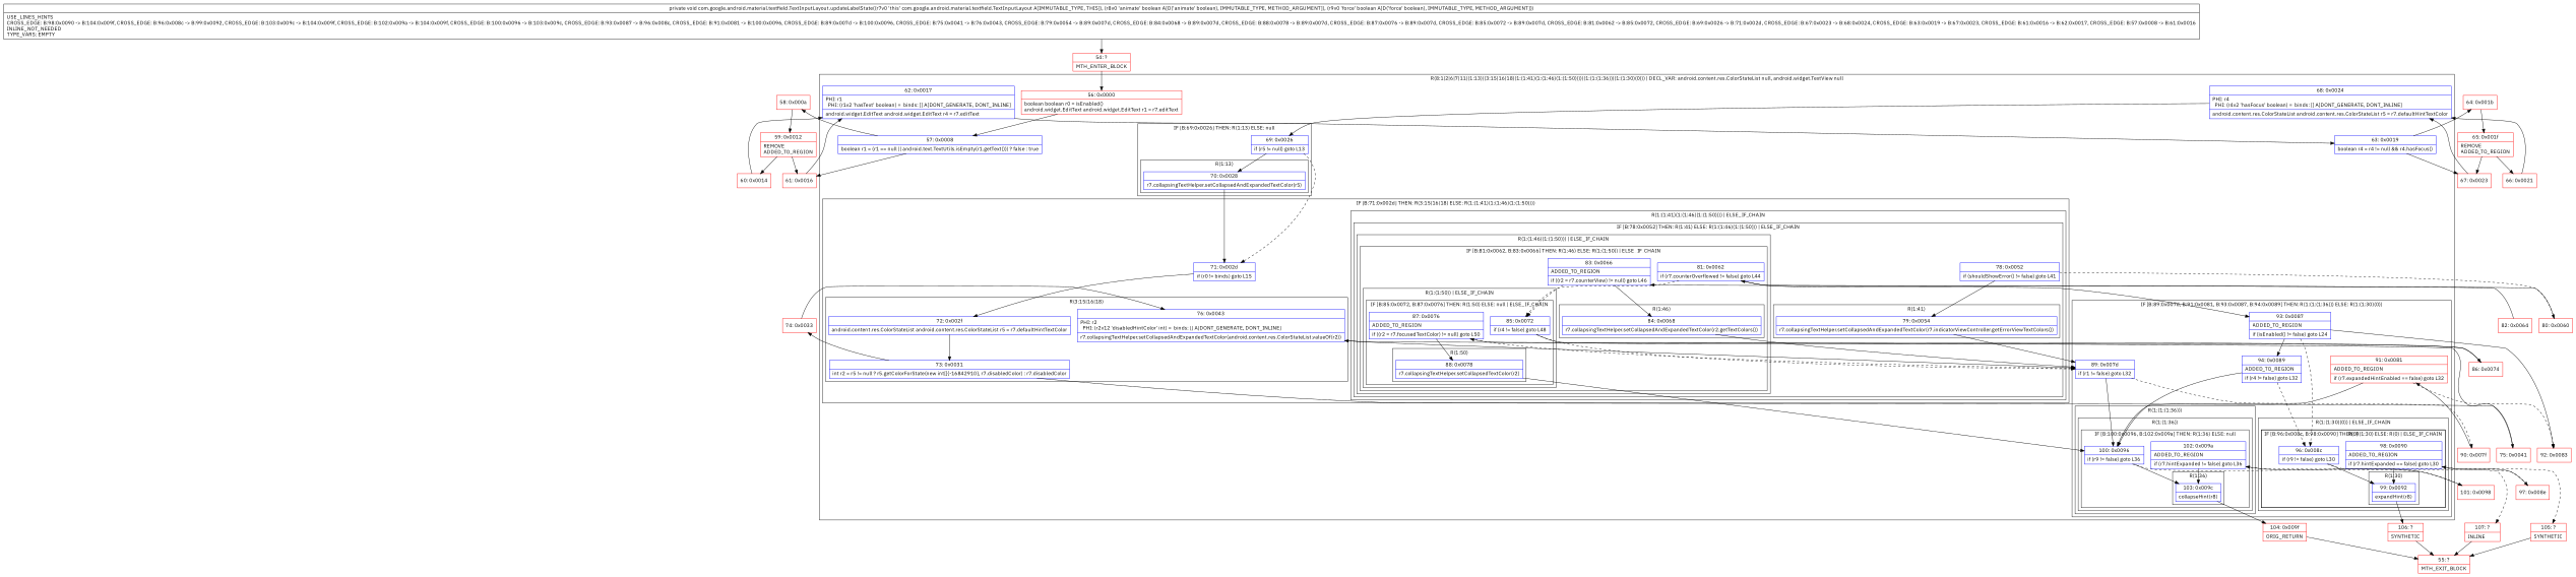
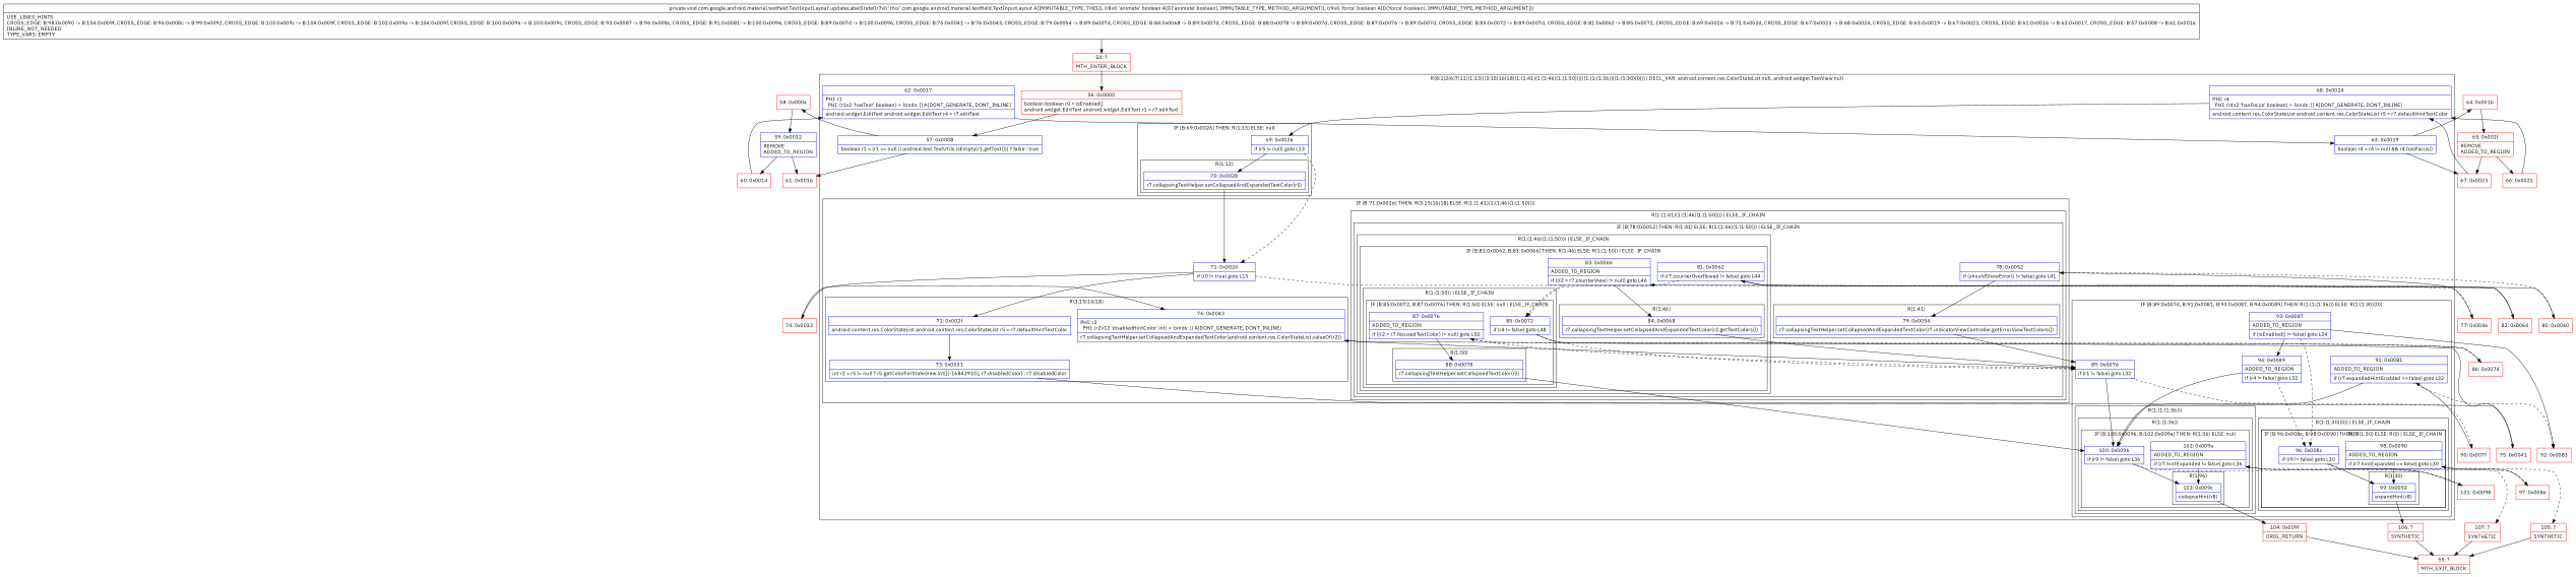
  digraph {
    fontname="IBM Plex Sans"
    node [color=blue fontname="IBM Plex Sans" shape=record]
    edge [fontname="IBM Plex Sans"]
    n1 [label="{70\:\ 0x0028|r7.collapsingTextHelper.setCollapsedAndExpandedTextColor(r5)\l}"]
    n2 [label="{69\:\ 0x0026|if (r5 != null) goto L13\l}"]
    n3 [label="{72\:\ 0x002f|android.content.res.ColorStateList android.content.res.ColorStateList r5 = r7.defaultHintTextColor\l}"]
    n4 [label="{73\:\ 0x0031|int r2 = r5 != null ? r5.getColorForState(new int[]\{\-16842910\}, r7.disabledColor) : r7.disabledColor\l}"]
    n5 [label="{76\:\ 0x0043|PHI: r2 \l  PHI: (r2v12 'disabledHintColor' int) =  binds: [] A[DONT_GENERATE, DONT_INLINE]\l|r7.collapsingTextHelper.setCollapsedAndExpandedTextColor(android.content.res.ColorStateList.valueOf(r2))\l}"]
    n6 [label="{79\:\ 0x0054|r7.collapsingTextHelper.setCollapsedAndExpandedTextColor(r7.indicatorViewController.getErrorViewTextColors())\l}"]
    n7 [label="{84\:\ 0x0068|r7.collapsingTextHelper.setCollapsedAndExpandedTextColor(r2.getTextColors())\l}"]
    n8 [label="{88\:\ 0x0078|r7.collapsingTextHelper.setCollapsedTextColor(r2)\l}"]
    n9 [label="{85\:\ 0x0072|if (r4 != false) goto L48\l}"]
    n10 [label="{87\:\ 0x0076|ADDED_TO_REGION\l|if ((r2 = r7.focusedTextColor) != null) goto L50\l}"]
    n11 [label="{81\:\ 0x0062|if (r7.counterOverflowed != false) goto L44\l}"]
    n12 [label="{83\:\ 0x0066|ADDED_TO_REGION\l|if ((r2 = r7.counterView) != null) goto L46\l}"]
    n13 [label="{78\:\ 0x0052|if (shouldShowError() != false) goto L41\l}"]
-   n14 [label="{71\:\ 0x002d|if (r0 != binds) goto L15\l}"]
+   n14 [label="{71\:\ 0x002d|if (r0 != true) goto L15\l}"]
    n15 [label="{103\:\ 0x009c|collapseHint(r8)\l}"]
    n16 [label="{100\:\ 0x0096|if (r9 != false) goto L36\l}"]
    n17 [label="{102\:\ 0x009a|ADDED_TO_REGION\l|if (r7.hintExpanded != false) goto L36\l}"]
    n18 [label="{99\:\ 0x0092|expandHint(r8)\l}"]
    n19 [label="{96\:\ 0x008c|if (r9 != false) goto L30\l}"]
    n20 [label="{98\:\ 0x0090|ADDED_TO_REGION\l|if (r7.hintExpanded == false) goto L30\l}"]
    n21 [label="{89\:\ 0x007d|if (r1 != false) goto L32\l}"]
-   n22 [color=red label="{91\:\ 0x0081|ADDED_TO_REGION\l|if (r7.expandedHintEnabled == false) goto L32\l}"]
+   n22 [label="{91\:\ 0x0081|ADDED_TO_REGION\l|if (r7.expandedHintEnabled == false) goto L32\l}"]
    n23 [label="{93\:\ 0x0087|ADDED_TO_REGION\l|if (isEnabled() != false) goto L24\l}"]
    n24 [label="{94\:\ 0x0089|ADDED_TO_REGION\l|if (r4 != false) goto L32\l}"]
    n25 [color=red label="{56\:\ 0x0000|boolean boolean r0 = isEnabled()\landroid.widget.EditText android.widget.EditText r1 = r7.editText\l}"]
    n26 [label="{57\:\ 0x0008|boolean r1 = (r1 == null \|\| android.text.TextUtils.isEmpty(r1.getText())) ? false : true\l}"]
    n27 [label="{62\:\ 0x0017|PHI: r1 \l  PHI: (r1v2 'hasText' boolean) =  binds: [] A[DONT_GENERATE, DONT_INLINE]\l|android.widget.EditText android.widget.EditText r4 = r7.editText\l}"]
    n28 [label="{63\:\ 0x0019|boolean r4 = r4 != null && r4.hasFocus()\l}"]
    n29 [label="{68\:\ 0x0024|PHI: r4 \l  PHI: (r4v2 'hasFocus' boolean) =  binds: [] A[DONT_GENERATE, DONT_INLINE]\l|android.content.res.ColorStateList android.content.res.ColorStateList r5 = r7.defaultHintTextColor\l}"]
    n30 [color=red label="{74\:\ 0x0033}"]
    n31 [color=red label="{75\:\ 0x0041}"]
    n32 [color=red label="{86\:\ 0x0074}"]
    n33 [color=red label="{82\:\ 0x0064}"]
    n34 [color=red label="{80\:\ 0x0060}"]
+   n35 [color=red label="{77\:\ 0x004e}"]
    n36 [color=red label="{104\:\ 0x009f|ORIG_RETURN\l}"]
    n37 [color=red label="{101\:\ 0x0098}"]
-   n38 [color=red label="{107\:\ ?|INLINE\l}"]
+   n38 [color=red label="{107\:\ ?|SYNTHETIC\l}"]
    n39 [color=red label="{106\:\ ?|SYNTHETIC\l}"]
    n40 [color=red label="{97\:\ 0x008e}"]
    n41 [color=red label="{105\:\ ?|SYNTHETIC\l}"]
    n42 [color=red label="{90\:\ 0x007f}"]
    n43 [color=red label="{92\:\ 0x0083}"]
    n44 [color=red label="{58\:\ 0x000a}"]
    n45 [color=red label="{61\:\ 0x0016}"]
    n46 [color=red label="{64\:\ 0x001b}"]
    n47 [color=red label="{67\:\ 0x0023}"]
-   n48 [color=red label="{59\:\ 0x0012|REMOVE\lADDED_TO_REGION\l}"]
+   n48 [label="{59\:\ 0x0012|REMOVE\lADDED_TO_REGION\l}"]
    n49 [color=red label="{65\:\ 0x001f|REMOVE\lADDED_TO_REGION\l}"]
    n50 [color=red label="{55\:\ ?|MTH_EXIT_BLOCK\l}"]
    n51 [color=red label="{54\:\ ?|MTH_ENTER_BLOCK\l}"]
    n52 [color=red label="{60\:\ 0x0014}"]
    n53 [color=red label="{66\:\ 0x0021}"]
    n54 [label="{private void com.google.android.material.textfield.TextInputLayout.updateLabelState((r7v0 'this' com.google.android.material.textfield.TextInputLayout A[IMMUTABLE_TYPE, THIS]), (r8v0 'animate' boolean A[D('animate' boolean), IMMUTABLE_TYPE, METHOD_ARGUMENT]), (r9v0 'force' boolean A[D('force' boolean), IMMUTABLE_TYPE, METHOD_ARGUMENT]))  | USE_LINES_HINTS\lCROSS_EDGE: B:98:0x0090 \-\> B:104:0x009f, CROSS_EDGE: B:96:0x008c \-\> B:99:0x0092, CROSS_EDGE: B:103:0x009c \-\> B:104:0x009f, CROSS_EDGE: B:102:0x009a \-\> B:104:0x009f, CROSS_EDGE: B:100:0x0096 \-\> B:103:0x009c, CROSS_EDGE: B:93:0x0087 \-\> B:96:0x008c, CROSS_EDGE: B:91:0x0081 \-\> B:100:0x0096, CROSS_EDGE: B:89:0x007d \-\> B:100:0x0096, CROSS_EDGE: B:75:0x0041 \-\> B:76:0x0043, CROSS_EDGE: B:79:0x0054 \-\> B:89:0x007d, CROSS_EDGE: B:84:0x0068 \-\> B:89:0x007d, CROSS_EDGE: B:88:0x0078 \-\> B:89:0x007d, CROSS_EDGE: B:87:0x0076 \-\> B:89:0x007d, CROSS_EDGE: B:85:0x0072 \-\> B:89:0x007d, CROSS_EDGE: B:81:0x0062 \-\> B:85:0x0072, CROSS_EDGE: B:69:0x0026 \-\> B:71:0x002d, CROSS_EDGE: B:67:0x0023 \-\> B:68:0x0024, CROSS_EDGE: B:63:0x0019 \-\> B:67:0x0023, CROSS_EDGE: B:61:0x0016 \-\> B:62:0x0017, CROSS_EDGE: B:57:0x0008 \-\> B:61:0x0016\lINLINE_NOT_NEEDED\lTYPE_VARS: EMPTY\l}" color=""]
    subgraph cluster_1 {
      label="R(8:1|2|6|7|11|(1:13)|(3:15|16|18)(1:(1:41)(1:(1:46)(1:(1:50))))|(1:(1:(1:36)))(1:(1:30)(0))) | DECL_VAR: android.content.res.ColorStateList null, android.widget.TextView null\l"
      n25
      n26
      n27
      n28
      n29
      subgraph cluster_2 {
        label="IF [B:69:0x0026] THEN: R(1:13) ELSE: null"
        n2
        subgraph cluster_3 {
          label="R(1:13)"
          n1
        }
      }
      subgraph cluster_4 {
        label="IF [B:71:0x002d] THEN: R(3:15|16|18) ELSE: R(1:(1:41)(1:(1:46)(1:(1:50))))"
        n14
        subgraph cluster_5 {
          label="R(3:15|16|18)"
          n3
          n4
          n5
        }
        subgraph cluster_6 {
          label="R(1:(1:41)(1:(1:46)(1:(1:50)))) | ELSE_IF_CHAIN\l"
          subgraph cluster_7 {
            label="IF [B:78:0x0052] THEN: R(1:41) ELSE: R(1:(1:46)(1:(1:50))) | ELSE_IF_CHAIN\l"
            n13
            subgraph cluster_8 {
              label="R(1:41)"
              n6
            }
            subgraph cluster_9 {
              label="R(1:(1:46)(1:(1:50))) | ELSE_IF_CHAIN\l"
              subgraph cluster_10 {
                label="IF [B:81:0x0062, B:83:0x0066] THEN: R(1:46) ELSE: R(1:(1:50)) | ELSE_IF_CHAIN\l"
                n11
                n12
                subgraph cluster_11 {
                  label="R(1:46)"
                  n7
                }
                subgraph cluster_12 {
                  label="R(1:(1:50)) | ELSE_IF_CHAIN\l"
                  subgraph cluster_13 {
                    label="IF [B:85:0x0072, B:87:0x0076] THEN: R(1:50) ELSE: null | ELSE_IF_CHAIN\l"
                    n9
                    n10
                    subgraph cluster_14 {
                      label="R(1:50)"
                      n8
                    }
                  }
                }
              }
            }
          }
        }
      }
      subgraph cluster_15 {
        label="IF [B:89:0x007d, B:91:0x0081, B:93:0x0087, B:94:0x0089] THEN: R(1:(1:(1:36))) ELSE: R(1:(1:30)(0))"
        n21
        n22
        n23
        n24
        subgraph cluster_16 {
          label="R(1:(1:(1:36)))"
          subgraph cluster_17 {
            label="R(1:(1:36))"
            subgraph cluster_18 {
              label="IF [B:100:0x0096, B:102:0x009a] THEN: R(1:36) ELSE: null"
              n16
              n17
              subgraph cluster_19 {
-               label="R(1:36)"
+               label="R(1:96)"
                n15
              }
            }
          }
        }
        subgraph cluster_20 {
          label="R(1:(1:30)(0)) | ELSE_IF_CHAIN\l"
          subgraph cluster_21 {
            label="IF [B:96:0x008c, B:98:0x0090] THEN: R(1:30) ELSE: R(0) | ELSE_IF_CHAIN\l"
            n19
            n20
            subgraph cluster_22 {
              label="R(1:30)"
              n18
            }
            subgraph cluster_23 {
              label="R(0)"
            }
          }
        }
      }
    }
    n1 -> n14
    n2 -> n1
    n2 -> n14 [style=dashed]
    n3 -> n4
-   n4 -> n30
+   n14 -> n30
    n4 -> n31
    n5 -> n21
    n6 -> n21
    n7 -> n21
    n8 -> n16
    n9 -> n21 [style=dashed]
    n9 -> n32
    n10 -> n8
    n10 -> n21 [style=dashed]
    n11 -> n9 [style=dashed]
-   n11 -> n23
+   n11 -> n33
    n12 -> n7
    n12 -> n9 [style=dashed]
    n13 -> n6
    n13 -> n34 [style=dashed]
    n14 -> n3
+   n14 -> n35 [style=dashed]
    n15 -> n36
    n16 -> n15
    n16 -> n37 [style=dashed]
    n17 -> n15
    n17 -> n38 [style=dashed]
    n18 -> n39
    n19 -> n18
    n19 -> n40 [style=dashed]
    n20 -> n18
    n20 -> n41 [style=dashed]
    n21 -> n16
    n21 -> n42 [style=dashed]
    n22 -> n16
    n22 -> n43 [style=dashed]
    n23 -> n19 [style=dashed]
    n23 -> n24
    n23 -> n43
    n24 -> n16
    n24 -> n19 [style=dashed]
    n25 -> n26
    n26 -> n44
    n26 -> n45
    n27 -> n28
    n28 -> n46
    n28 -> n47
    n29 -> n2
    n30 -> n5
    n31 -> n5
-   n32 -> n10
+   n32 -> n10 [style=dashed]
    n33 -> n12
    n34 -> n11
+   n35 -> n13
    n36 -> n50
    n37 -> n17
    n38 -> n50
    n39 -> n50
    n40 -> n20
    n41 -> n50
    n42 -> n22
    n44 -> n48
-   n45 -> n27
    n46 -> n49
    n47 -> n29
    n48 -> n45
    n48 -> n52
    n49 -> n47
    n49 -> n53
    n51 -> n25
    n52 -> n27
    n53 -> n29
    n54 -> n51
  }
